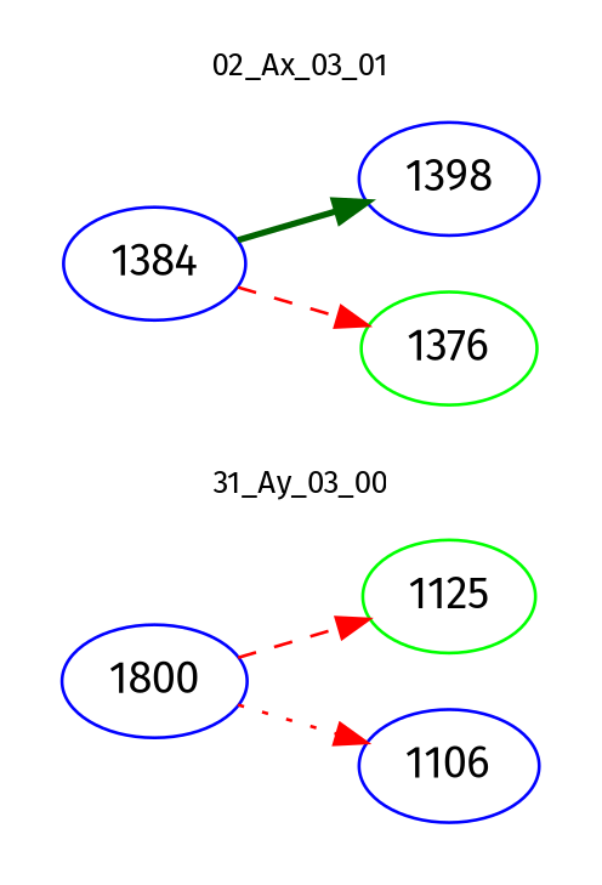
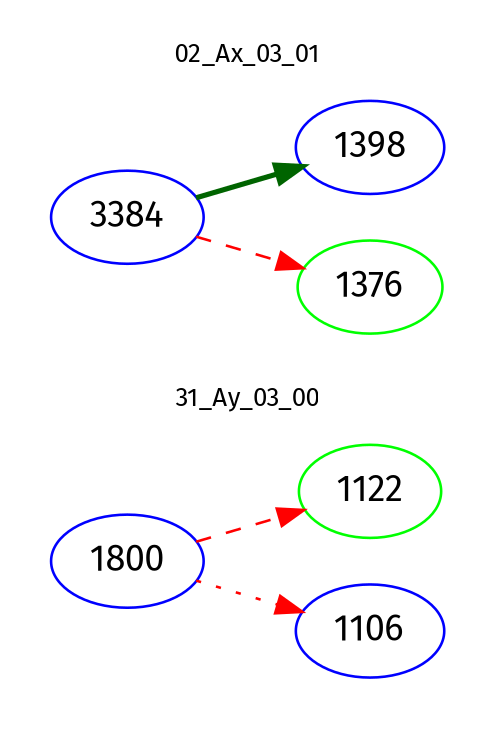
  digraph {
    fontname="Fira Sans"
    rankdir=LR
    node [color=blue fontname="Fira Sans"]
    edge [color=red fontname="Fira Sans" style=dashed]
    n1 [label=1800]
    n2 [label=1106]
-   n3 [color=green label=1125]
-   n4 [label=1384]
+   n3 [color=green label=1122]
+   n4 [label=3384]
    n5 [color=green label=1376]
    n6 [label=1398]
    subgraph cluster_1 {
      color=white
      fontsize=10
      label="31_Ay_03_00"
      n1
      n2
      n3
    }
    subgraph cluster_2 {
      color=white
      fontsize=10
      label="02_Ax_03_01"
      n4
      n5
      n6
    }
    n1 -> n2 [style=dotted]
    n1 -> n3
    n4 -> n5
    n4 -> n6 [color=darkgreen style=bold]
  }
